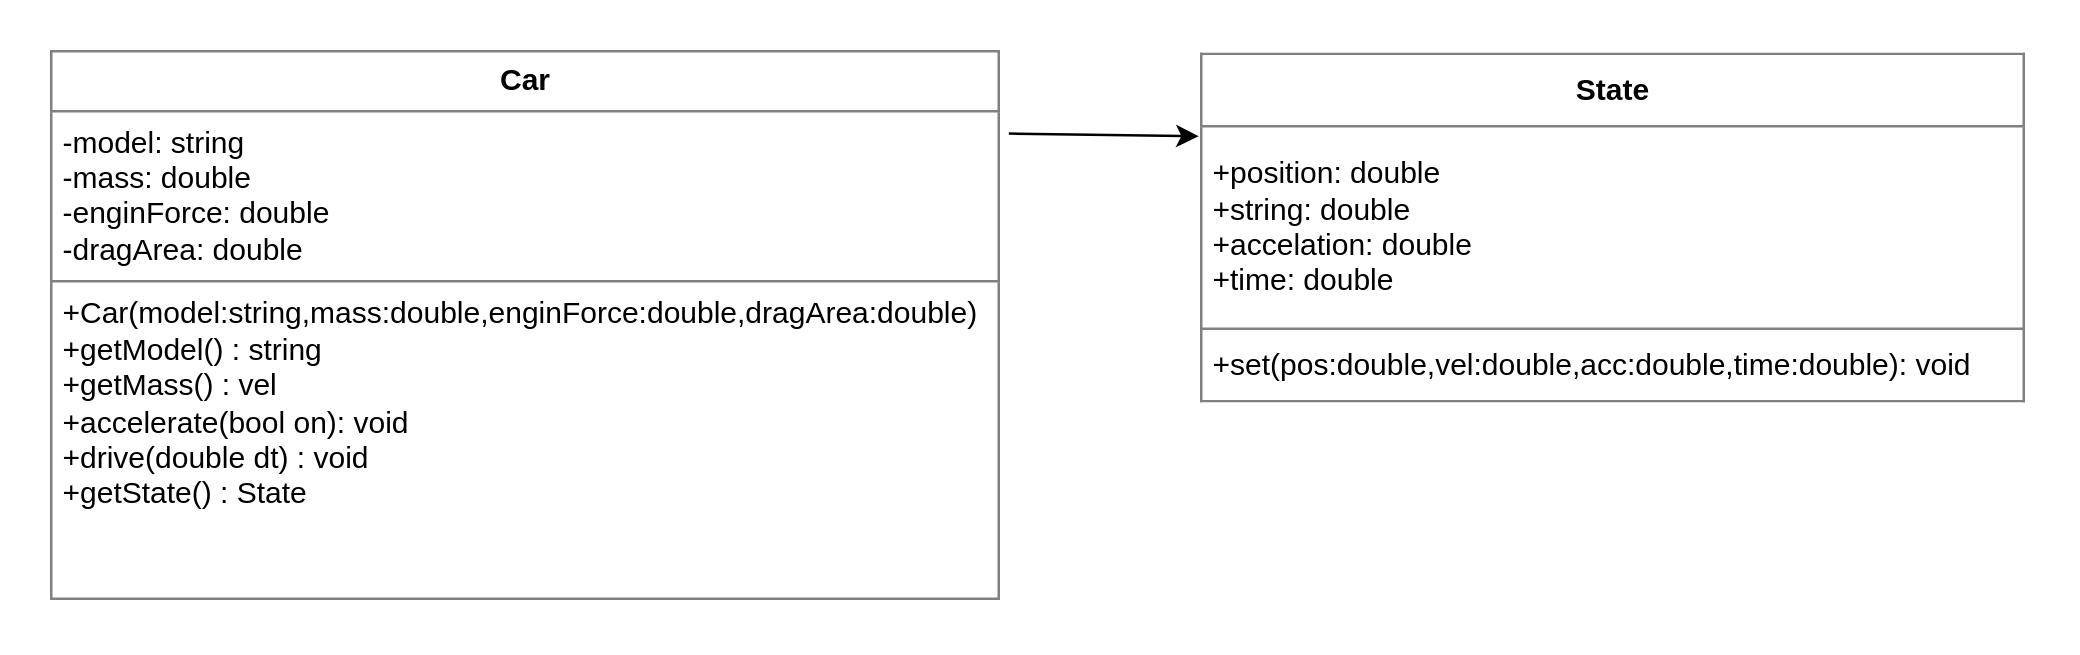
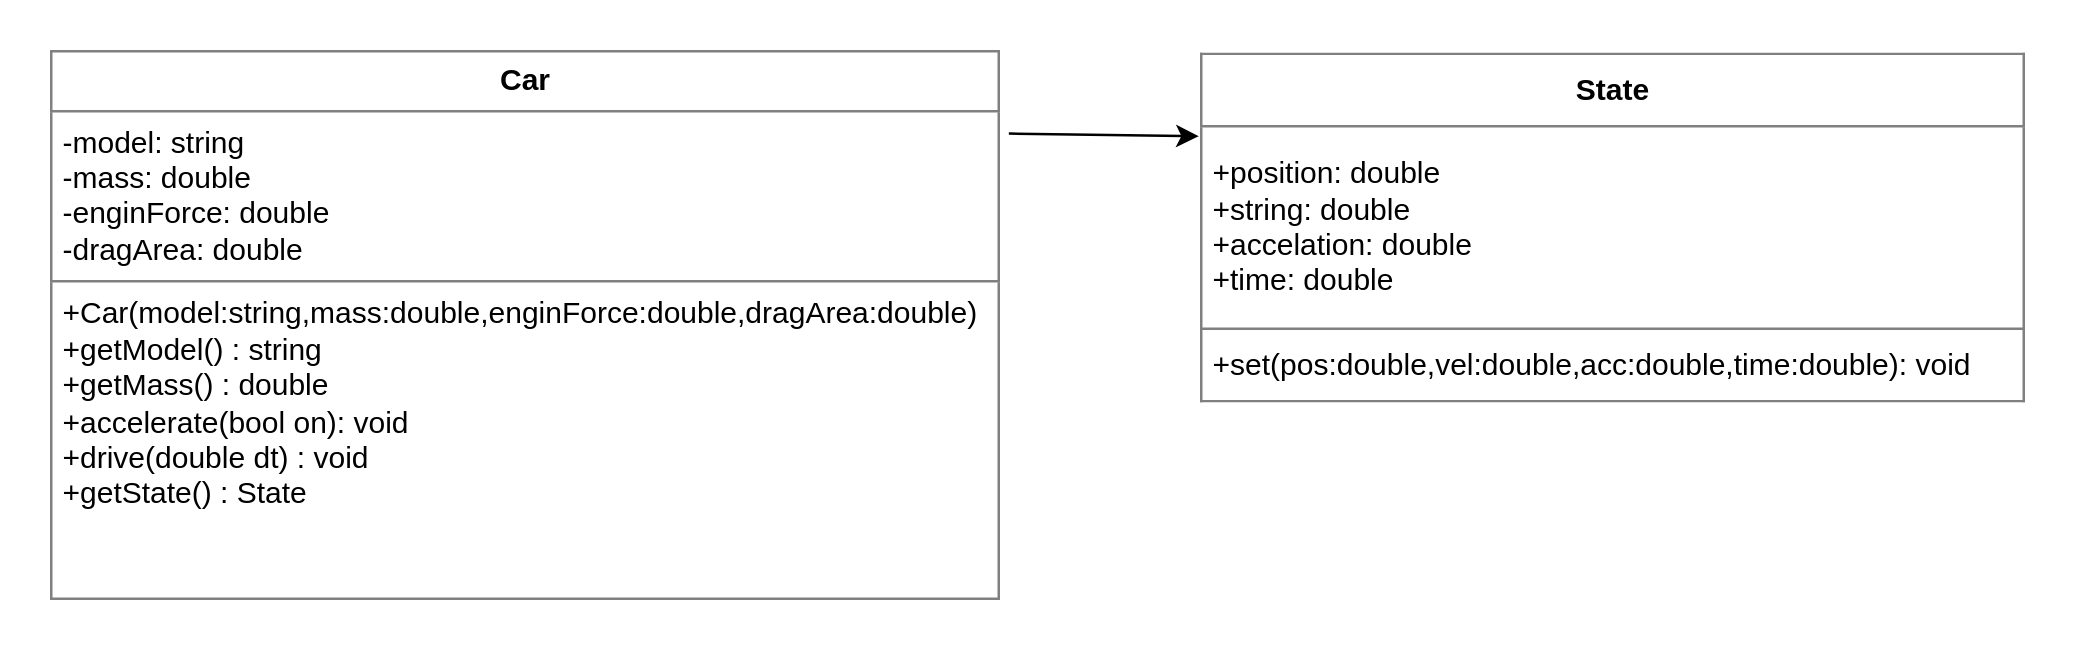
  <mxCell id="0" />
  <mxCell id="1" parent="0" />
- <mxCell id="2" value="&lt;table border=&quot;1&quot; width=&quot;100%&quot; cellpadding=&quot;4&quot; style=&quot;width: 100% ; height: 100% ; border-collapse: collapse&quot;&gt;&lt;tbody&gt;&lt;tr&gt;&lt;th align=&quot;center&quot;&gt;Car&lt;/th&gt;&lt;/tr&gt;&lt;tr&gt;&lt;td&gt;-model: string&lt;br&gt;-mass: double&lt;br&gt;-enginForce: double&lt;br&gt;-dragArea: double&lt;/td&gt;&lt;/tr&gt;&lt;tr&gt;&lt;td&gt;&lt;span&gt;+Car(model:string,mass:double,enginForce:double,dragArea:double)&lt;br&gt;&lt;/span&gt;&lt;span&gt;+getModel() : string&lt;/span&gt;&amp;nbsp;&lt;br&gt;+getMass() : vel&lt;br&gt;&lt;span&gt;+accelerate(bool on): void&lt;/span&gt;&amp;nbsp;&lt;br&gt;+drive(double dt) : void&lt;br&gt;+getState() : State&lt;br&gt;&lt;br&gt;&lt;br&gt;&lt;/td&gt;&lt;/tr&gt;&lt;/tbody&gt;&lt;/table&gt;" style="text;html=1;strokeColor=none;fillColor=none;overflow=fill;" vertex="1" parent="1"><mxGeometry x="20" y="20" width="380" height="220" as="geometry" /></mxCell>
+ <mxCell id="2" value="&lt;table border=&quot;1&quot; width=&quot;100%&quot; cellpadding=&quot;4&quot; style=&quot;width: 100% ; height: 100% ; border-collapse: collapse&quot;&gt;&lt;tbody&gt;&lt;tr&gt;&lt;th align=&quot;center&quot;&gt;Car&lt;/th&gt;&lt;/tr&gt;&lt;tr&gt;&lt;td&gt;-model: string&lt;br&gt;-mass: double&lt;br&gt;-enginForce: double&lt;br&gt;-dragArea: double&lt;/td&gt;&lt;/tr&gt;&lt;tr&gt;&lt;td&gt;&lt;span&gt;+Car(model:string,mass:double,enginForce:double,dragArea:double)&lt;br&gt;&lt;/span&gt;&lt;span&gt;+getModel() : string&lt;/span&gt;&amp;nbsp;&lt;br&gt;+getMass() : double&lt;br&gt;&lt;span&gt;+accelerate(bool on): void&lt;/span&gt;&amp;nbsp;&lt;br&gt;+drive(double dt) : void&lt;br&gt;+getState() : State&lt;br&gt;&lt;br&gt;&lt;br&gt;&lt;/td&gt;&lt;/tr&gt;&lt;/tbody&gt;&lt;/table&gt;" style="text;html=1;strokeColor=none;fillColor=none;overflow=fill;" vertex="1" parent="1"><mxGeometry x="20" y="20" width="380" height="220" as="geometry" /></mxCell>
  <mxCell id="3" value="&lt;table border=&quot;1&quot; width=&quot;100%&quot; cellpadding=&quot;4&quot; style=&quot;width: 100% ; height: 100% ; border-collapse: collapse&quot;&gt;&lt;tbody&gt;&lt;tr&gt;&lt;th style=&quot;text-align: center&quot;&gt;State&lt;/th&gt;&lt;/tr&gt;&lt;tr&gt;&lt;td&gt;&lt;div&gt;&lt;span&gt;+position: double&lt;/span&gt;&lt;/div&gt;&lt;span&gt;+string: double&lt;br&gt;+accelation: double&lt;br&gt;+time: double&lt;/span&gt;&lt;br&gt;&lt;/td&gt;&lt;/tr&gt;&lt;tr&gt;&lt;td&gt;+set(pos:double,vel:double,acc:double,time:double): void&lt;/td&gt;&lt;/tr&gt;&lt;/tbody&gt;&lt;/table&gt;" style="text;html=1;strokeColor=none;fillColor=none;overflow=fill;align=left;" vertex="1" parent="1"><mxGeometry x="480" y="21" width="330" height="140" as="geometry" /></mxCell>
  <mxCell id="4" value="" style="endArrow=classic;html=1;exitX=1.008;exitY=0.127;exitDx=0;exitDy=0;exitPerimeter=0;" edge="1" parent="1"><mxGeometry width="50" height="50" relative="1" as="geometry"><mxPoint x="403.04" y="52.94" as="sourcePoint" /><mxPoint x="479" y="54" as="targetPoint" /></mxGeometry></mxCell>
